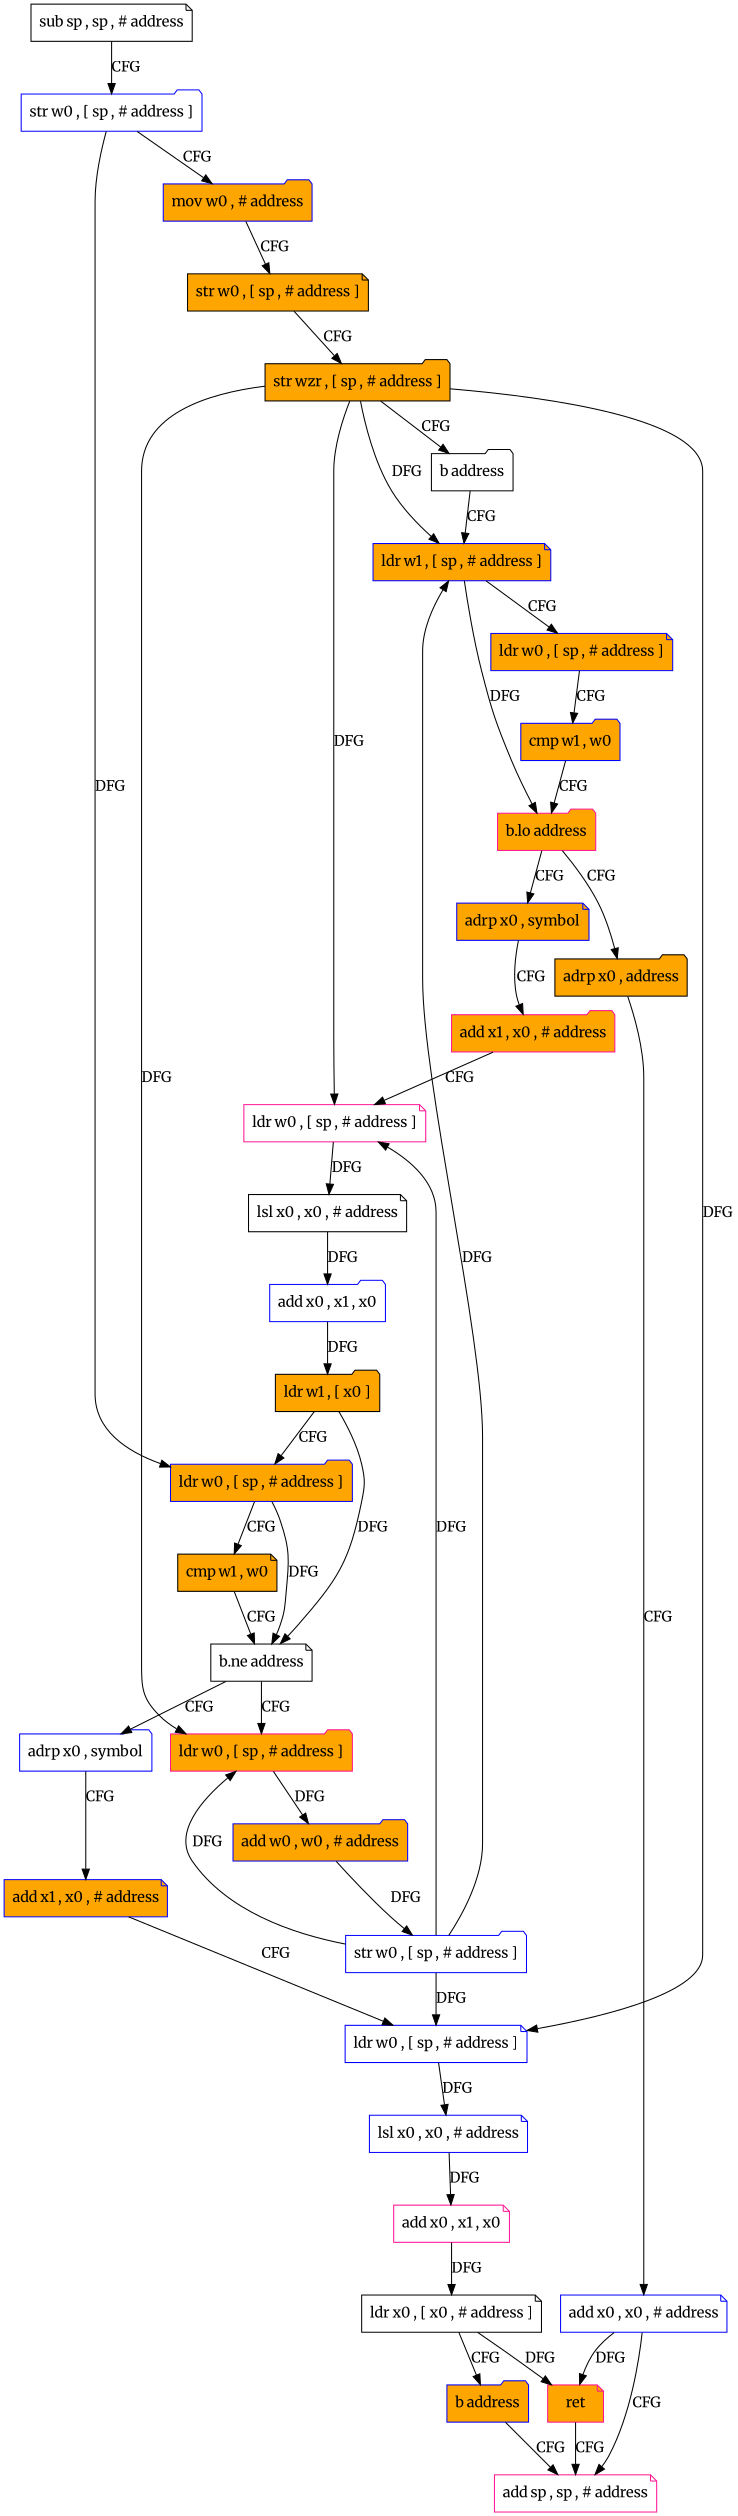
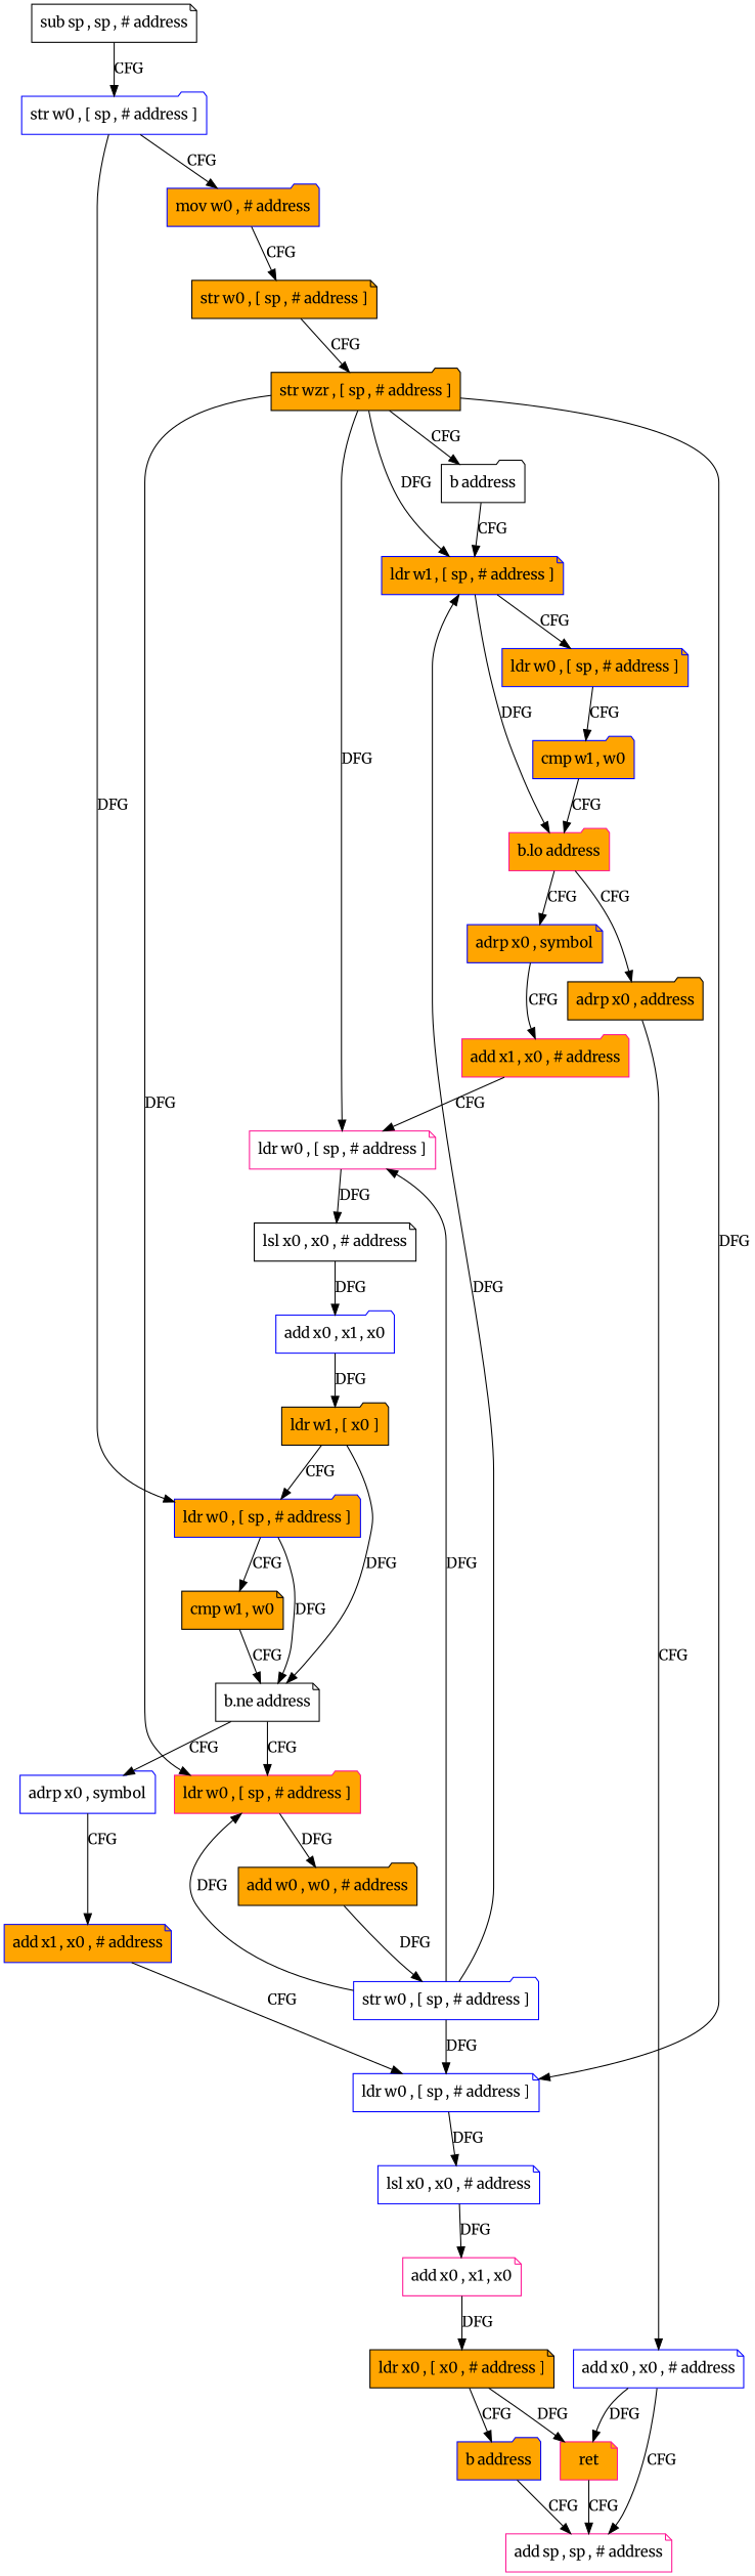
  digraph {
    fontname=Merriweather
    node [color=blue fillcolor=orange fontname=Merriweather shape=note style=filled]
    edge [fontname=Merriweather]
    n1 [color=black fillcolor=white label="sub sp , sp , # address"]
    n2 [fillcolor=white label="str w0 , [ sp , # address ]" shape=folder]
    n3 [label="mov w0 , # address" shape=folder]
    n4 [label="ldr w0 , [ sp , # address ]" shape=folder]
    n5 [color=black label="str w0 , [ sp , # address ]"]
    n6 [color=black fillcolor=white label="b.ne address"]
    n7 [color=black label="cmp w1 , w0"]
    n8 [color=black label="str wzr , [ sp , # address ]" shape=folder]
    n9 [color=black fillcolor=white label="b address" shape=folder]
    n10 [label="ldr w1 , [ sp , # address ]"]
    n11 [color=deeppink fillcolor=white label="ldr w0 , [ sp , # address ]"]
    n12 [color=deeppink label="ldr w0 , [ sp , # address ]" shape=folder]
    n13 [fillcolor=white label="ldr w0 , [ sp , # address ]"]
    n14 [label="ldr w0 , [ sp , # address ]"]
    n15 [color=deeppink label="b.lo address" shape=folder]
    n16 [color=black fillcolor=white label="lsl x0 , x0 , # address"]
-   n17 [label="add w0 , w0 , # address" shape=folder]
+   n17 [color=black label="add w0 , w0 , # address" shape=folder]
    n18 [fillcolor=white label="lsl x0 , x0 , # address"]
    n19 [label="cmp w1 , w0" shape=folder]
    n20 [label="adrp x0 , symbol"]
    n21 [color=black label="adrp x0 , address" shape=folder]
    n22 [color=deeppink label="add x1 , x0 , # address" shape=folder]
    n23 [fillcolor=white label="add x0 , x0 , # address"]
    n24 [color=deeppink fillcolor=white label="add sp , sp , # address"]
    n25 [color=deeppink label=ret]
    n26 [fillcolor=white label="add x0 , x1 , x0" shape=folder]
    n27 [color=black label="ldr w1 , [ x0 ]" shape=folder]
    n28 [fillcolor=white label="adrp x0 , symbol" shape=folder]
    n29 [label="add x1 , x0 , # address"]
    n30 [fillcolor=white label="str w0 , [ sp , # address ]" shape=folder]
    n31 [color=deeppink fillcolor=white label="add x0 , x1 , x0"]
-   n32 [color=black fillcolor=white label="ldr x0 , [ x0 , # address ]"]
+   n32 [color=black label="ldr x0 , [ x0 , # address ]"]
    n33 [label="b address" shape=folder]
    n1 -> n2 [label=CFG]
    n2 -> n3 [label=CFG]
    n2 -> n4 [label=DFG]
    n3 -> n5 [label=CFG]
    n4 -> n6 [label=DFG]
    n4 -> n7 [label=CFG]
    n5 -> n8 [label=CFG]
    n6 -> n12 [label=CFG]
    n6 -> n28 [label=CFG]
    n7 -> n6 [label=CFG]
    n8 -> n9 [label=CFG]
    n8 -> n10 [label=DFG]
    n8 -> n11 [label=DFG]
    n8 -> n12 [label=DFG]
    n8 -> n13 [label=DFG]
    n9 -> n10 [label=CFG]
    n10 -> n14 [label=CFG]
    n10 -> n15 [label=DFG]
    n11 -> n16 [label=DFG]
    n12 -> n17 [label=DFG]
    n13 -> n18 [label=DFG]
    n14 -> n19 [label=CFG]
    n15 -> n20 [label=CFG]
    n15 -> n21 [label=CFG]
    n16 -> n26 [label=DFG]
    n17 -> n30 [label=DFG]
    n18 -> n31 [label=DFG]
    n19 -> n15 [label=CFG]
    n20 -> n22 [label=CFG]
    n21 -> n23 [label=CFG]
    n22 -> n11 [label=CFG]
    n23 -> n24 [label=CFG]
    n23 -> n25 [label=DFG]
    n25 -> n24 [label=CFG]
    n26 -> n27 [label=DFG]
    n27 -> n4 [label=CFG]
    n27 -> n6 [label=DFG]
    n28 -> n29 [label=CFG]
    n29 -> n13 [label=CFG]
    n30 -> n10 [label=DFG]
    n30 -> n11 [label=DFG]
    n30 -> n12 [label=DFG]
    n30 -> n13 [label=DFG]
    n31 -> n32 [label=DFG]
    n32 -> n25 [label=DFG]
    n32 -> n33 [label=CFG]
    n33 -> n24 [label=CFG]
  }
